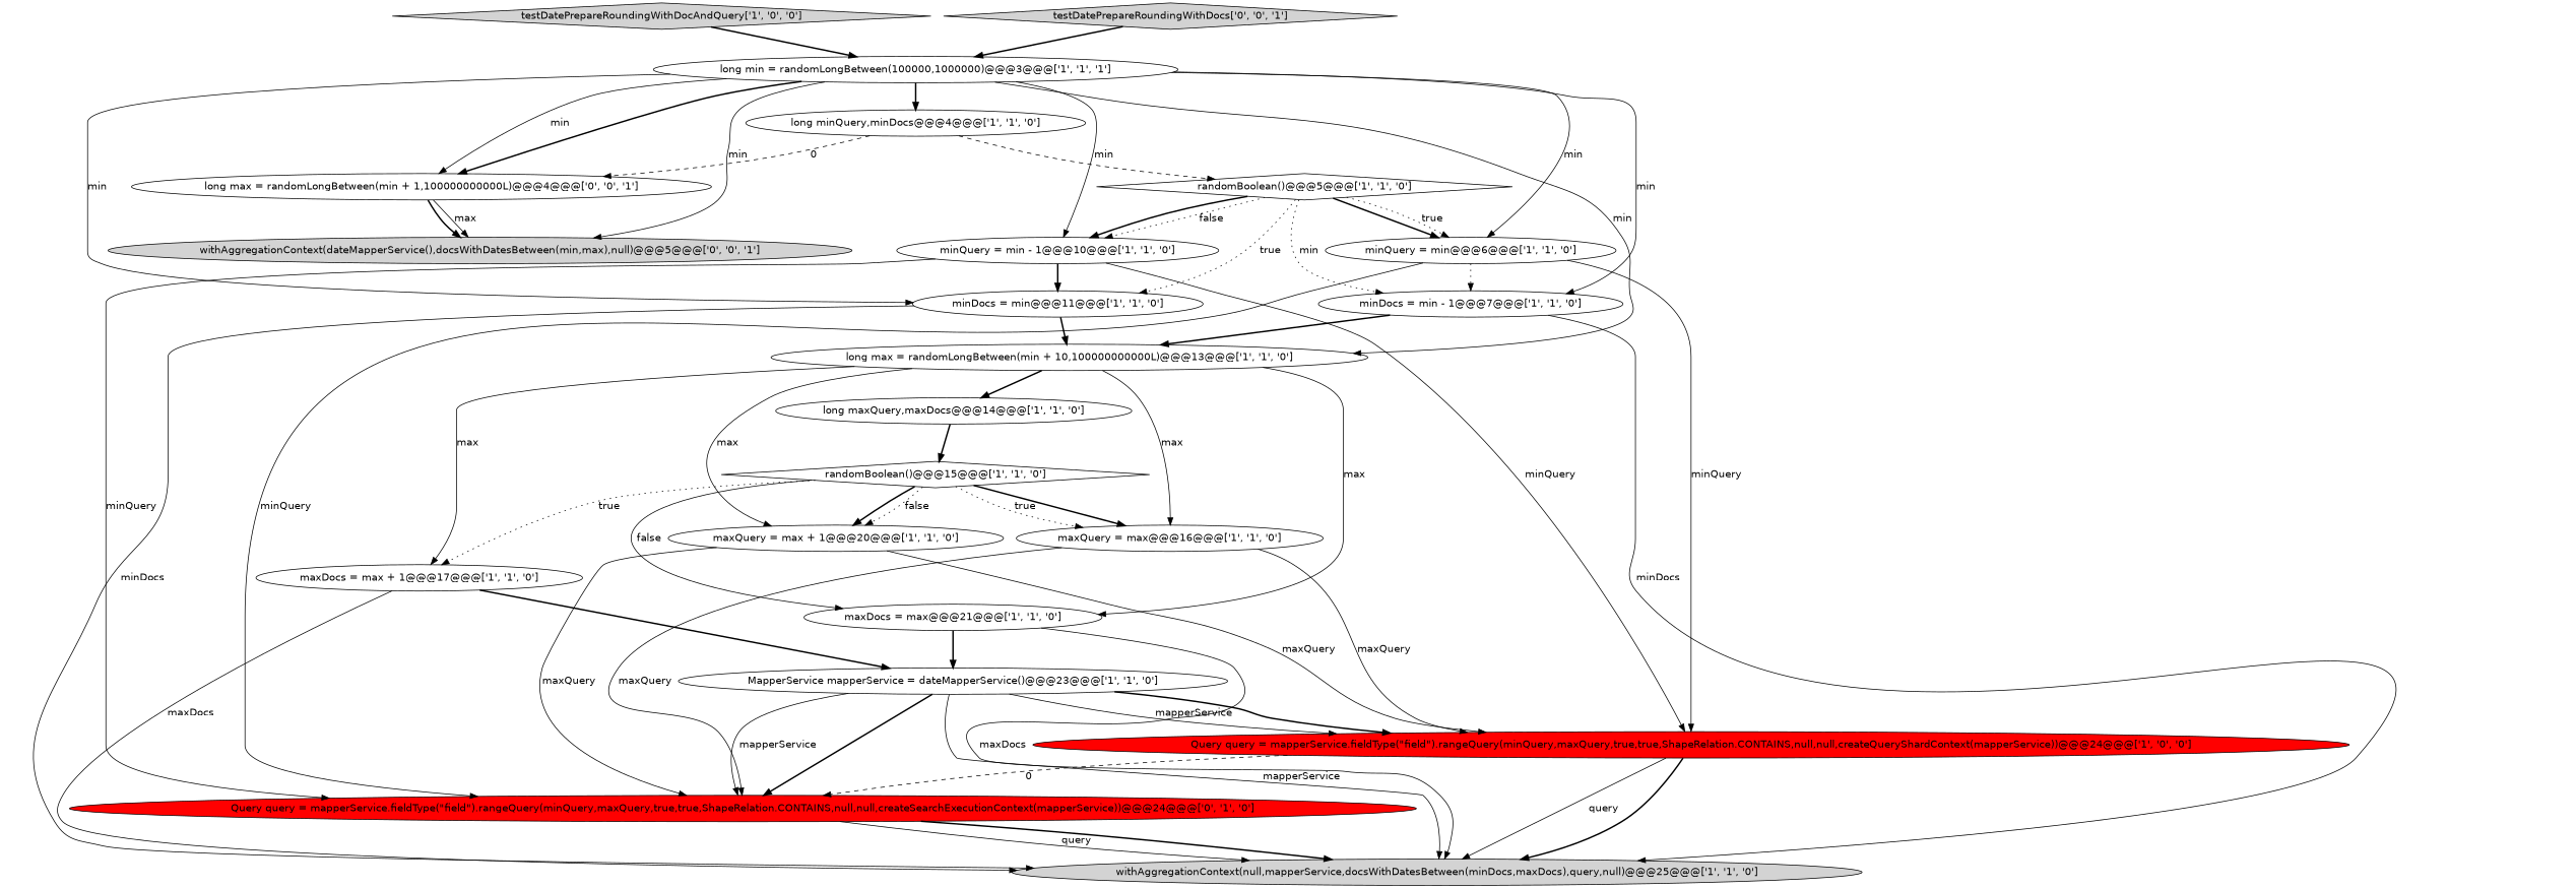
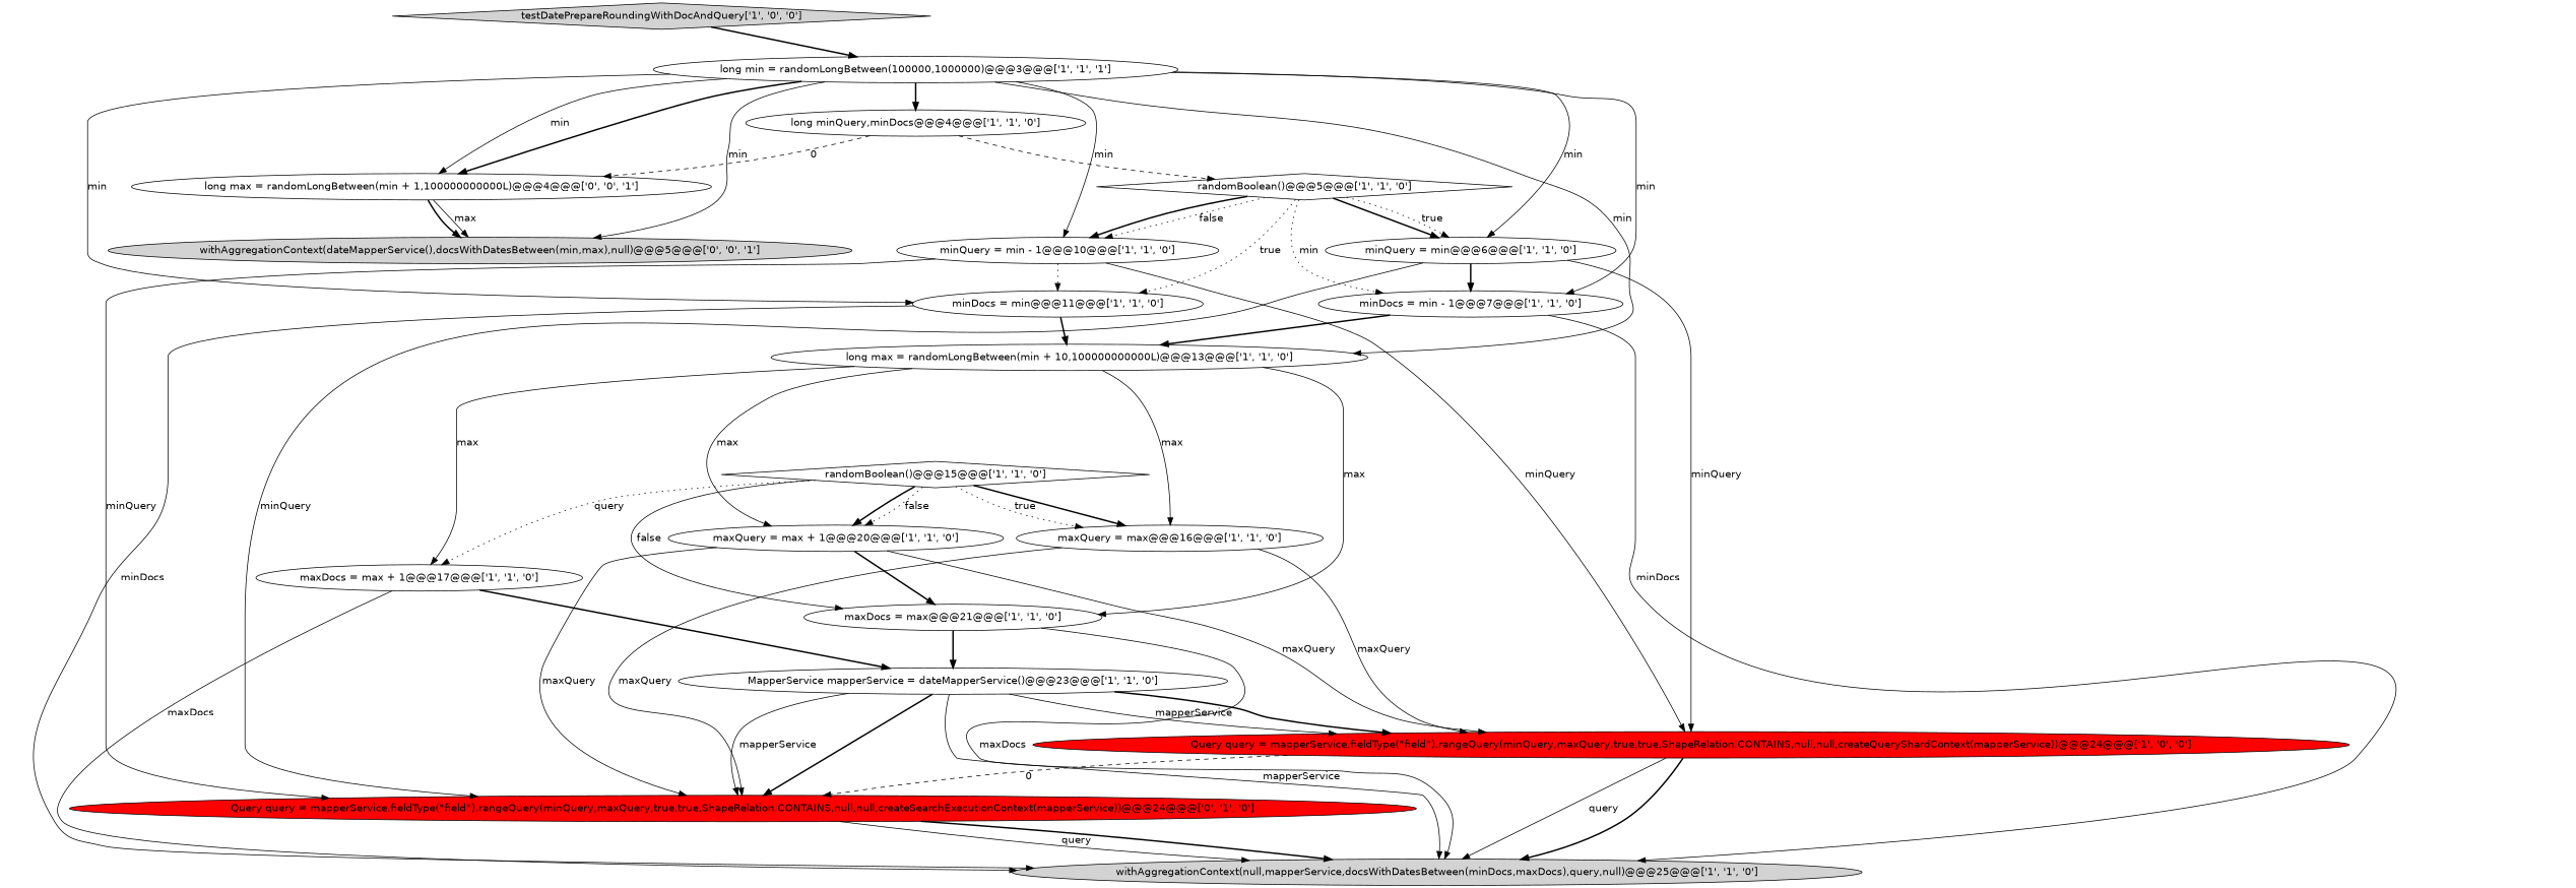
  digraph {
    fontname="DejaVu Sans"
    node [fillcolor=white fontname="DejaVu Sans" shape=ellipse style=filled]
    edge [fontname="DejaVu Sans" style=solid]
    n1 [fillcolor=red label="Query query = mapperService.fieldType(\"field\").rangeQuery(minQuery,maxQuery,true,true,ShapeRelation.CONTAINS,null,null,createQueryShardContext(mapperService))@@@24@@@['1', '0', '0']"]
    n2 [fillcolor=lightgray label="withAggregationContext(null,mapperService,docsWithDatesBetween(minDocs,maxDocs),query,null)@@@25@@@['1', '1', '0']"]
    n3 [fillcolor=red label="Query query = mapperService.fieldType(\"field\").rangeQuery(minQuery,maxQuery,true,true,ShapeRelation.CONTAINS,null,null,createSearchExecutionContext(mapperService))@@@24@@@['0', '1', '0']"]
    n4 [label="MapperService mapperService = dateMapperService()@@@23@@@['1', '1', '0']"]
    n5 [label="minQuery = min@@@6@@@['1', '1', '0']"]
    n6 [label="minDocs = min - 1@@@7@@@['1', '1', '0']"]
    n7 [label="long max = randomLongBetween(min + 10,100000000000L)@@@13@@@['1', '1', '0']"]
    n8 [label="randomBoolean()@@@5@@@['1', '1', '0']" shape=diamond]
    n9 [label="minDocs = min@@@11@@@['1', '1', '0']"]
    n10 [label="minQuery = min - 1@@@10@@@['1', '1', '0']"]
    n11 [fillcolor=lightgray label="testDatePrepareRoundingWithDocAndQuery['1', '0', '0']" shape=diamond]
    n12 [label="long min = randomLongBetween(100000,1000000)@@@3@@@['1', '1', '1']"]
    n13 [fillcolor=lightgray label="withAggregationContext(dateMapperService(),docsWithDatesBetween(min,max),null)@@@5@@@['0', '0', '1']"]
    n14 [label="long max = randomLongBetween(min + 1,100000000000L)@@@4@@@['0', '0', '1']"]
    n15 [label="long minQuery,minDocs@@@4@@@['1', '1', '0']"]
    n16 [label="maxDocs = max@@@21@@@['1', '1', '0']"]
    n17 [label="maxQuery = max@@@16@@@['1', '1', '0']"]
-   n18 [label="long maxQuery,maxDocs@@@14@@@['1', '1', '0']"]
    n19 [label="maxQuery = max + 1@@@20@@@['1', '1', '0']"]
    n20 [label="maxDocs = max + 1@@@17@@@['1', '1', '0']"]
    n21 [label="randomBoolean()@@@15@@@['1', '1', '0']" shape=diamond]
-   n22 [fillcolor=lightgray label="testDatePrepareRoundingWithDocs['0', '0', '1']" shape=diamond]
    n1 -> n2 [label=query]
    n1 -> n2 [style=bold]
    n1 -> n3 [label=0 style=dashed]
    n3 -> n2 [label=query]
    n3 -> n2 [style=bold]
    n4 -> n1 [label=mapperService]
    n4 -> n1 [style=bold]
    n4 -> n2 [label=mapperService]
    n4 -> n3 [label=mapperService]
    n4 -> n3 [style=bold]
    n5 -> n1 [label=minQuery]
    n5 -> n3 [label=minQuery]
-   n5 -> n6 [style=dotted]
+   n5 -> n6 [style=bold]
    n6 -> n2 [label=minDocs]
    n6 -> n7 [style=bold]
    n7 -> n16 [label=max]
    n7 -> n17 [label=max]
-   n7 -> n18 [style=bold]
    n7 -> n19 [label=max]
    n7 -> n20 [label=max]
    n8 -> n5 [style=bold]
    n8 -> n5 [label=true style=dotted]
    n8 -> n6 [label=min style=dotted]
    n8 -> n9 [label=true style=dotted]
    n8 -> n10 [style=bold]
    n8 -> n10 [label=false style=dotted]
    n9 -> n2 [label=minDocs]
    n9 -> n7 [style=bold]
    n10 -> n1 [label=minQuery]
    n10 -> n3 [label=minQuery]
-   n10 -> n9 [style=bold]
+   n10 -> n9 [style=dotted]
    n11 -> n12 [style=bold]
    n12 -> n5 [label=min]
    n12 -> n6 [label=min]
    n12 -> n7 [label=min]
    n12 -> n9 [label=min]
    n12 -> n10 [label=min]
    n12 -> n13 [label=min]
    n12 -> n14 [label=min]
    n12 -> n14 [style=bold]
    n12 -> n15 [style=bold]
    n14 -> n13 [label=max]
    n14 -> n13 [style=bold]
    n15 -> n8 [style=dashed]
    n15 -> n14 [label=0 style=dashed]
    n16 -> n2 [label=maxDocs]
    n16 -> n4 [style=bold]
    n17 -> n1 [label=maxQuery]
    n17 -> n3 [label=maxQuery]
-   n18 -> n21 [style=bold]
    n19 -> n1 [label=maxQuery]
    n19 -> n3 [label=maxQuery]
+   n19 -> n16 [style=bold]
    n20 -> n2 [label=maxDocs]
    n20 -> n4 [style=bold]
    n21 -> n16 [label=false]
    n21 -> n17 [style=bold]
    n21 -> n17 [label=true style=dotted]
    n21 -> n19 [style=bold]
    n21 -> n19 [label=false style=dotted]
-   n21 -> n20 [label=true style=dotted]
-   n22 -> n12 [style=bold]
+   n21 -> n20 [label=query style=dotted]
  }
